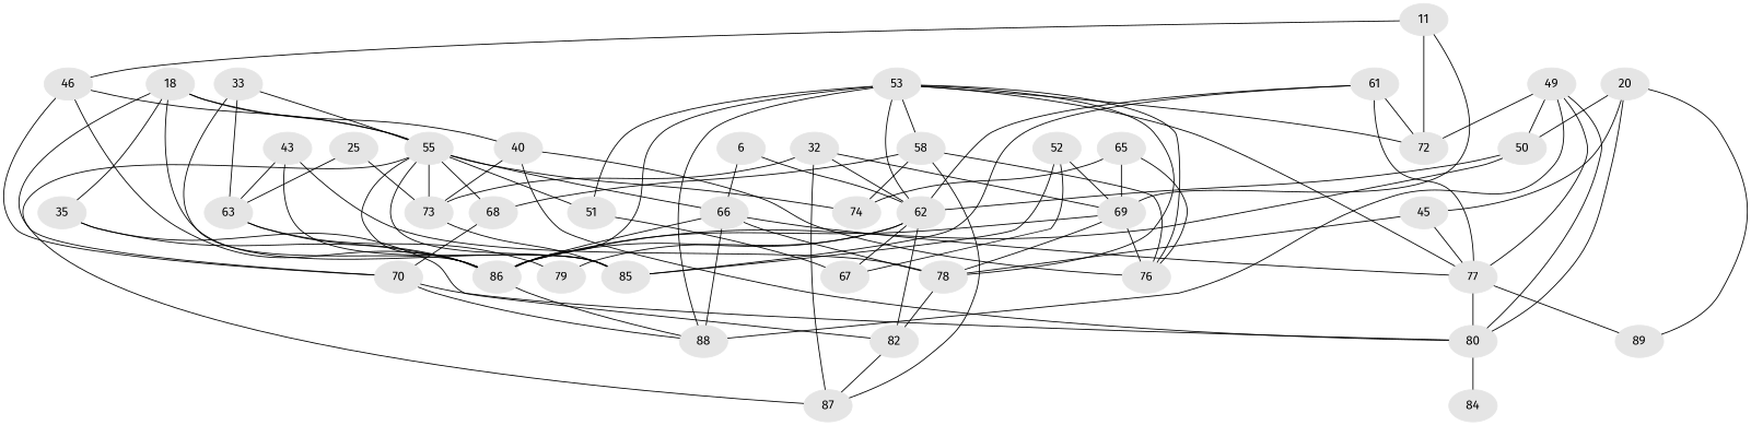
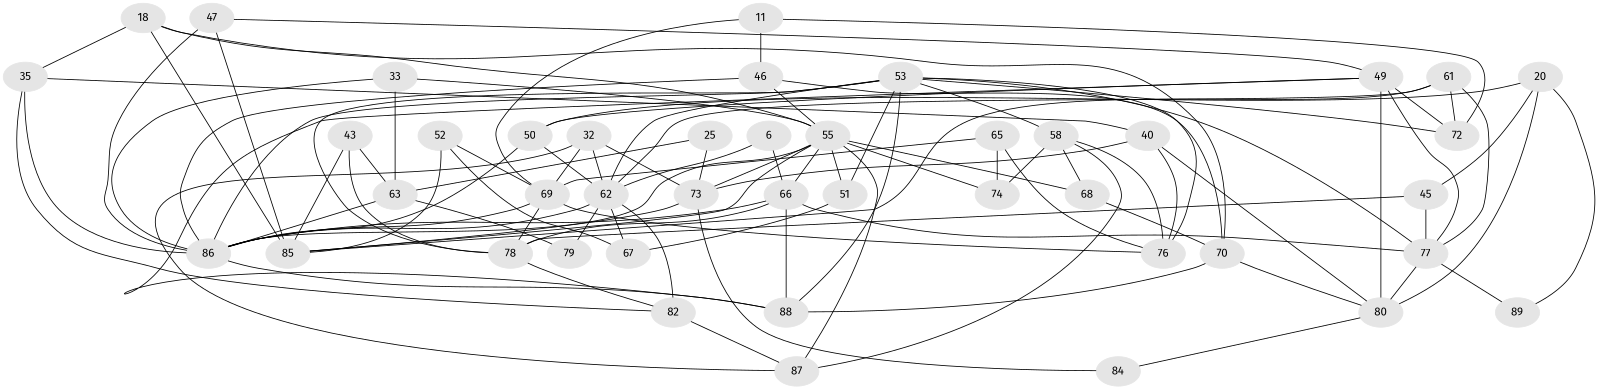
  graph {
    fontname="Fira Sans"
    node [color=gray90 fontname="Fira Sans" style=filled]
    edge [fontname="Fira Sans"]
    62 [super="+48+36"]
    86 [super="+14+83+57+56"]
    82 [super="+42"]
    67
    79
    6
    66 [super="+30+39"]
    78 [super="+22+75"]
    77 [super="+4+16+34"]
    88 [super="+81"]
    11 [super="+3"]
    46
    69 [super="+21"]
    72 [super="+54"]
    55 [super="+38"]
    70
    76 [super="+60"]
    18
    35
    85 [super="+9+71"]
    40 [super="+37"]
    73 [super="+44"]
    87
    n24 [label=51]
    68
    74
    80 [super="+19"]
    20
    45
    50
    89
    84
    25
    63
    32
    33 [super="+5"]
    43
+   47
    49
    52
    53 [super="+28+41"]
    58 [super="+51"]
    61
    65 [super="+64"]
    62 -- 86
    62 -- 82 [weight=3]
    62 -- 67
    62 -- 79 [weight=2]
    86 -- 88
    82 -- 87
    6 -- 62
    6 -- 66
    66 -- 86
    66 -- 78 [weight=2]
    66 -- 77 [weight=2]
    66 -- 88 [weight=2]
    78 -- 82
    77 -- 80 [weight=2]
    77 -- 89
    11 -- 46
    11 -- 69
    11 -- 72
    46 -- 86 [weight=2]
    46 -- 55
    46 -- 70
    69 -- 86
    69 -- 78 [weight=2]
    69 -- 76 [weight=2]
    55 -- 86
    55 -- 66 [weight=2]
    55 -- 85
    55 -- 73 [weight=2]
    55 -- 87
    55 -- n24
    55 -- 68
    55 -- 74 [weight=2]
    70 -- 88
    70 -- 80
    18 -- 55
    18 -- 70
    18 -- 35
    18 -- 85
    35 -- 86
    35 -- 82
-   18 -- 40
+   35 -- 40
    40 -- 76
    40 -- 73
    40 -- 80
    73 -- 85
+   73 -- 84
    n24 -- 67
    68 -- 70
    80 -- 84
    20 -- 80
    20 -- 45
    20 -- 50
    20 -- 89
    45 -- 78
    45 -- 77
    50 -- 62
    50 -- 86
    25 -- 73
    25 -- 63
    63 -- 86
    63 -- 79
    32 -- 62
    32 -- 69
    32 -- 73
    32 -- 87
    33 -- 86 [weight=2]
    33 -- 55
    33 -- 63 [weight=2]
    43 -- 78
    43 -- 85
    43 -- 63
+   47 -- 86 [weight=3]
+   47 -- 85 [weight=3]
+   47 -- 49
    49 -- 77
    49 -- 88
    49 -- 72 [weight=2]
    49 -- 80
    49 -- 50
    52 -- 67
    52 -- 69
    52 -- 85
    53 -- 62 [weight=2]
    53 -- 86 [weight=3]
    53 -- 78
    53 -- 77
    53 -- 88
    53 -- 72 [weight=2]
    53 -- 76
    53 -- n24
    53 -- 58 [weight=2]
    58 -- 76
    58 -- 87
    58 -- 68
    58 -- 74 [weight=2]
    61 -- 62
    61 -- 77 [weight=3]
    61 -- 72
    61 -- 85
    65 -- 69
    65 -- 76
    65 -- 74 [weight=2]
  }
